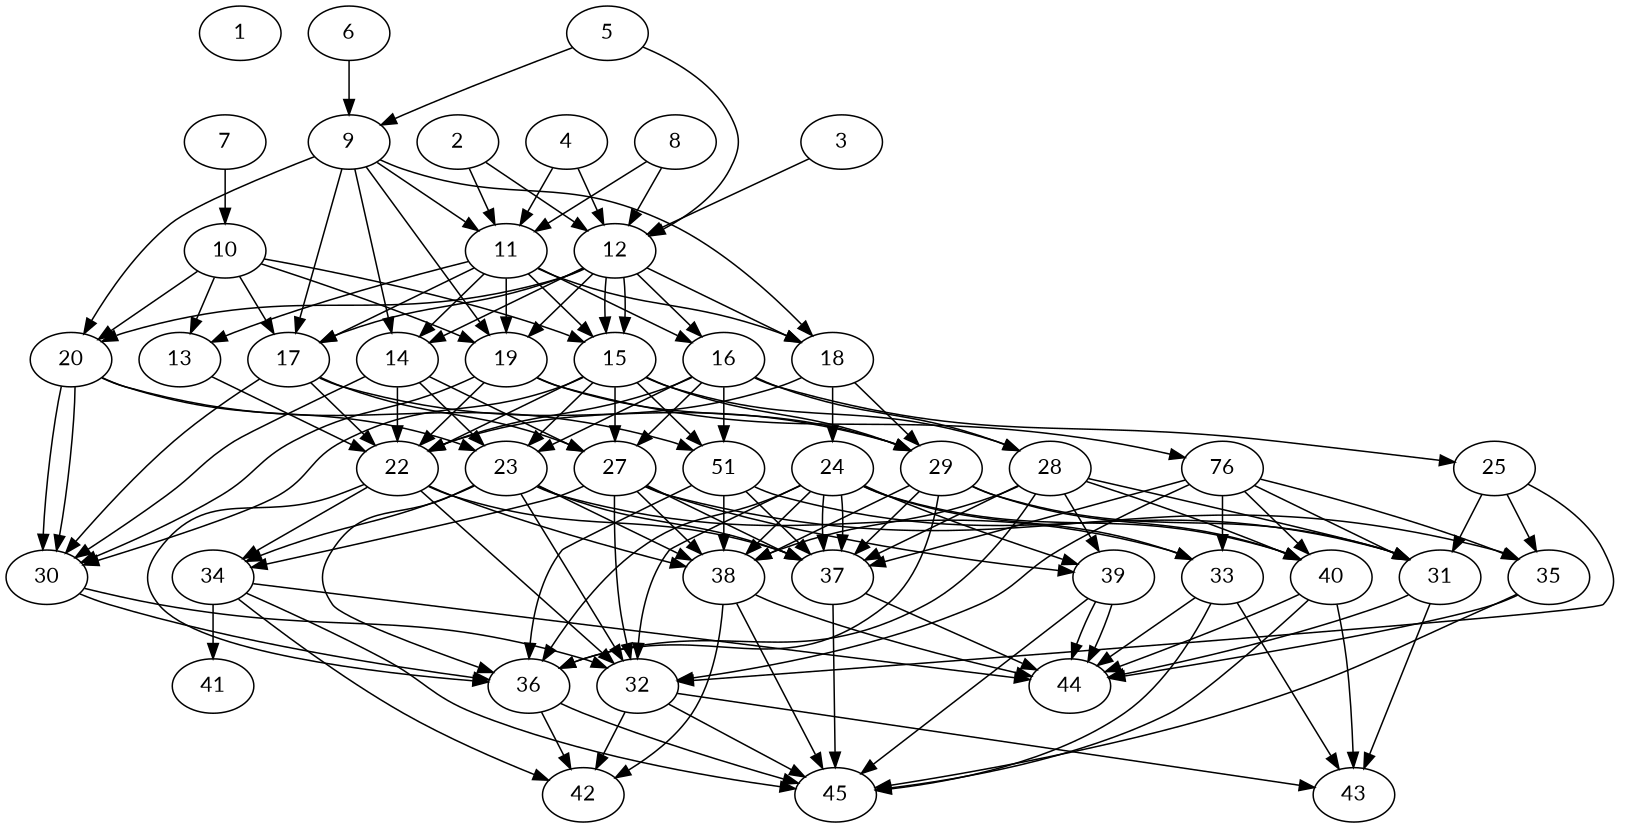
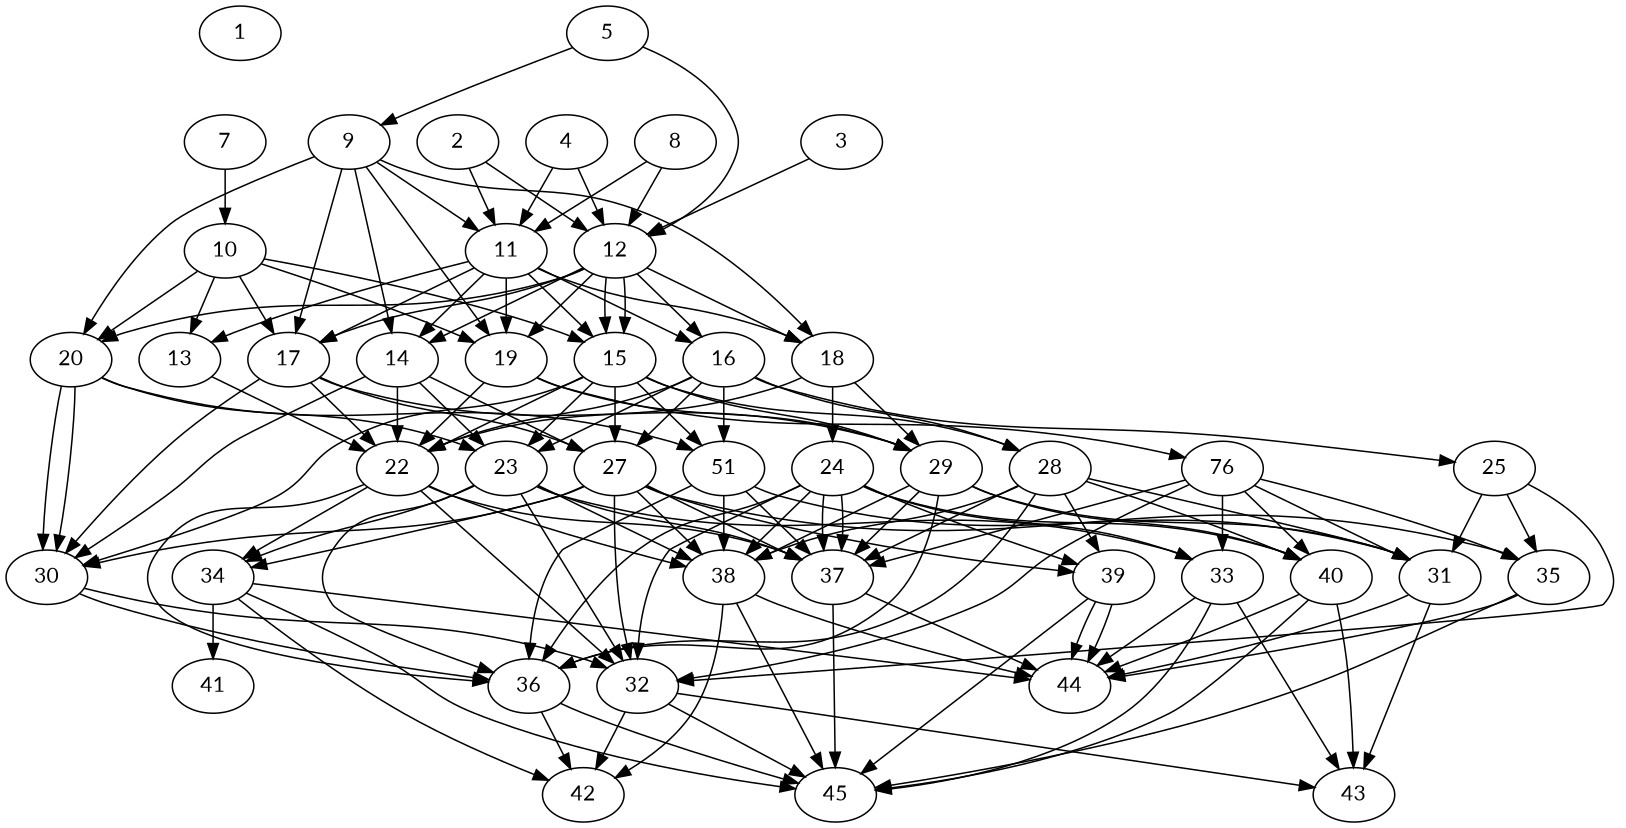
  digraph {
    fontname=Lato
    node [alpha=0.14 fontname=Lato]
    edge [fontname=Lato]
    1 [expect_size=48888832]
    2 [alpha=0.02 expect_size=26552320]
    11 [alpha=0.12 expect_size=35407872]
    12 [alpha=0.08 expect_size=21960704]
    14 [alpha=0.03 expect_size=12530688]
    17 [expect_size=37599232]
    18 [alpha=0.10 expect_size=41323520]
    19 [alpha=0.16 expect_size=41823232]
    13 [alpha=0.16 expect_size=27342848]
    15 [alpha=0.20 expect_size=25385984]
    16 [alpha=0.07 expect_size=19432448]
    20 [alpha=0.16 expect_size=42349568]
    22 [alpha=0.02 expect_size=9330688]
    23 [alpha=0.01 expect_size=27679744]
    27 [alpha=0.10 expect_size=43621376]
    30 [alpha=0.04 expect_size=44383232]
    29 [alpha=0.04 expect_size=5492736]
    24 [alpha=0.05 expect_size=19022848]
    n19 [alpha=0.18 expect_size=26281984 label=76]
    n20 [expect_size=27149312 label=51]
    28 [alpha=0.03 expect_size=28746752]
    25 [alpha=0.01 expect_size=26463232]
    3 [expect_size=32868352]
    4 [alpha=0.05 expect_size=18638848]
    5 [alpha=0.17 expect_size=31693824]
    9 [alpha=0.00 expect_size=27111424]
-   6 [alpha=0.08 expect_size=7613440]
    7 [alpha=0.02 expect_size=41332736]
    10 [expect_size=48005120]
    8 [alpha=0.00 expect_size=5726208]
    36 [alpha=0.04 expect_size=42870784]
    37 [alpha=0.05 expect_size=38125568]
    38 [alpha=0.00 expect_size=14868480]
    32 [alpha=0.16 expect_size=22277120]
    34 [alpha=0.17 expect_size=27744256]
    33 [alpha=0.05 expect_size=26234880]
    39 [alpha=0.12 expect_size=20768768]
    35 [alpha=0.18 expect_size=40201216]
    31 [alpha=0.16 expect_size=35429376]
    40 [alpha=0.18 expect_size=30510080]
    42 [alpha=0.12 expect_size=31224832]
    45 [alpha=0.15 expect_size=26989568]
    44 [alpha=0.13 expect_size=33783808]
    43 [alpha=0.20 expect_size=21896192]
    41 [alpha=0.15 expect_size=39668736]
    2 -> 11
    2 -> 12
    11 -> 14
    11 -> 17
    11 -> 18
    11 -> 19
    11 -> 13
    11 -> 15
    11 -> 16
    12 -> 14
    12 -> 17
    12 -> 18
    12 -> 19
    12 -> 15
    12 -> 15
    12 -> 16
    12 -> 20
    14 -> 22
    14 -> 23
    14 -> 27
    14 -> 30
    17 -> 22
    17 -> 27
    17 -> 30
    17 -> 29
    18 -> 22
    18 -> 29
    18 -> 24
    19 -> 22
-   19 -> 30
+   27 -> 30
    19 -> 29
    19 -> n19
    13 -> 22
    15 -> 22
    15 -> 23
    15 -> 27
    15 -> 30
    15 -> 29
    15 -> n20
    15 -> 28
    16 -> 22
    16 -> 23
    16 -> 27
    16 -> n20
    16 -> 28
    16 -> 25
    20 -> 23
    20 -> 30
    20 -> 30
    20 -> n20
    22 -> 36
    22 -> 37
    22 -> 38
    22 -> 32
    22 -> 34
    23 -> 36
    23 -> 37
    23 -> 38
    23 -> 32
    23 -> 34
    23 -> 33
    27 -> 37
    27 -> 38
    27 -> 32
    27 -> 34
    27 -> 39
    27 -> 35
    30 -> 36
    30 -> 32
    29 -> 36
    29 -> 37
    29 -> 38
    29 -> 31
    29 -> 40
    24 -> 36
    24 -> 37
    24 -> 37
    24 -> 38
    24 -> 32
    24 -> 33
    24 -> 39
    24 -> 40
    n19 -> 37
    n19 -> 32
    n19 -> 33
    n19 -> 35
    n19 -> 31
    n19 -> 40
    n20 -> 36
    n20 -> 37
    n20 -> 38
    n20 -> 31
    28 -> 36
    28 -> 37
    28 -> 38
    28 -> 39
    28 -> 31
    28 -> 40
    25 -> 32
    25 -> 35
    25 -> 31
    3 -> 12
    4 -> 11
    4 -> 12
    5 -> 12
    5 -> 9
    9 -> 11
    9 -> 14
    9 -> 17
    9 -> 18
    9 -> 19
    9 -> 20
-   6 -> 9
    7 -> 10
    10 -> 17
    10 -> 19
    10 -> 13
    10 -> 15
    10 -> 20
    8 -> 11
    8 -> 12
    36 -> 42
    36 -> 45
    37 -> 45
    37 -> 44
    38 -> 42
    38 -> 45
    38 -> 44
    32 -> 42
    32 -> 45
    32 -> 43
    34 -> 42
    34 -> 45
    34 -> 44
    34 -> 41
    33 -> 45
    33 -> 44
    33 -> 43
    39 -> 45
    39 -> 44
    39 -> 44
    35 -> 45
    35 -> 44
    31 -> 44
    31 -> 43
    40 -> 45
    40 -> 44
    40 -> 43
  }
